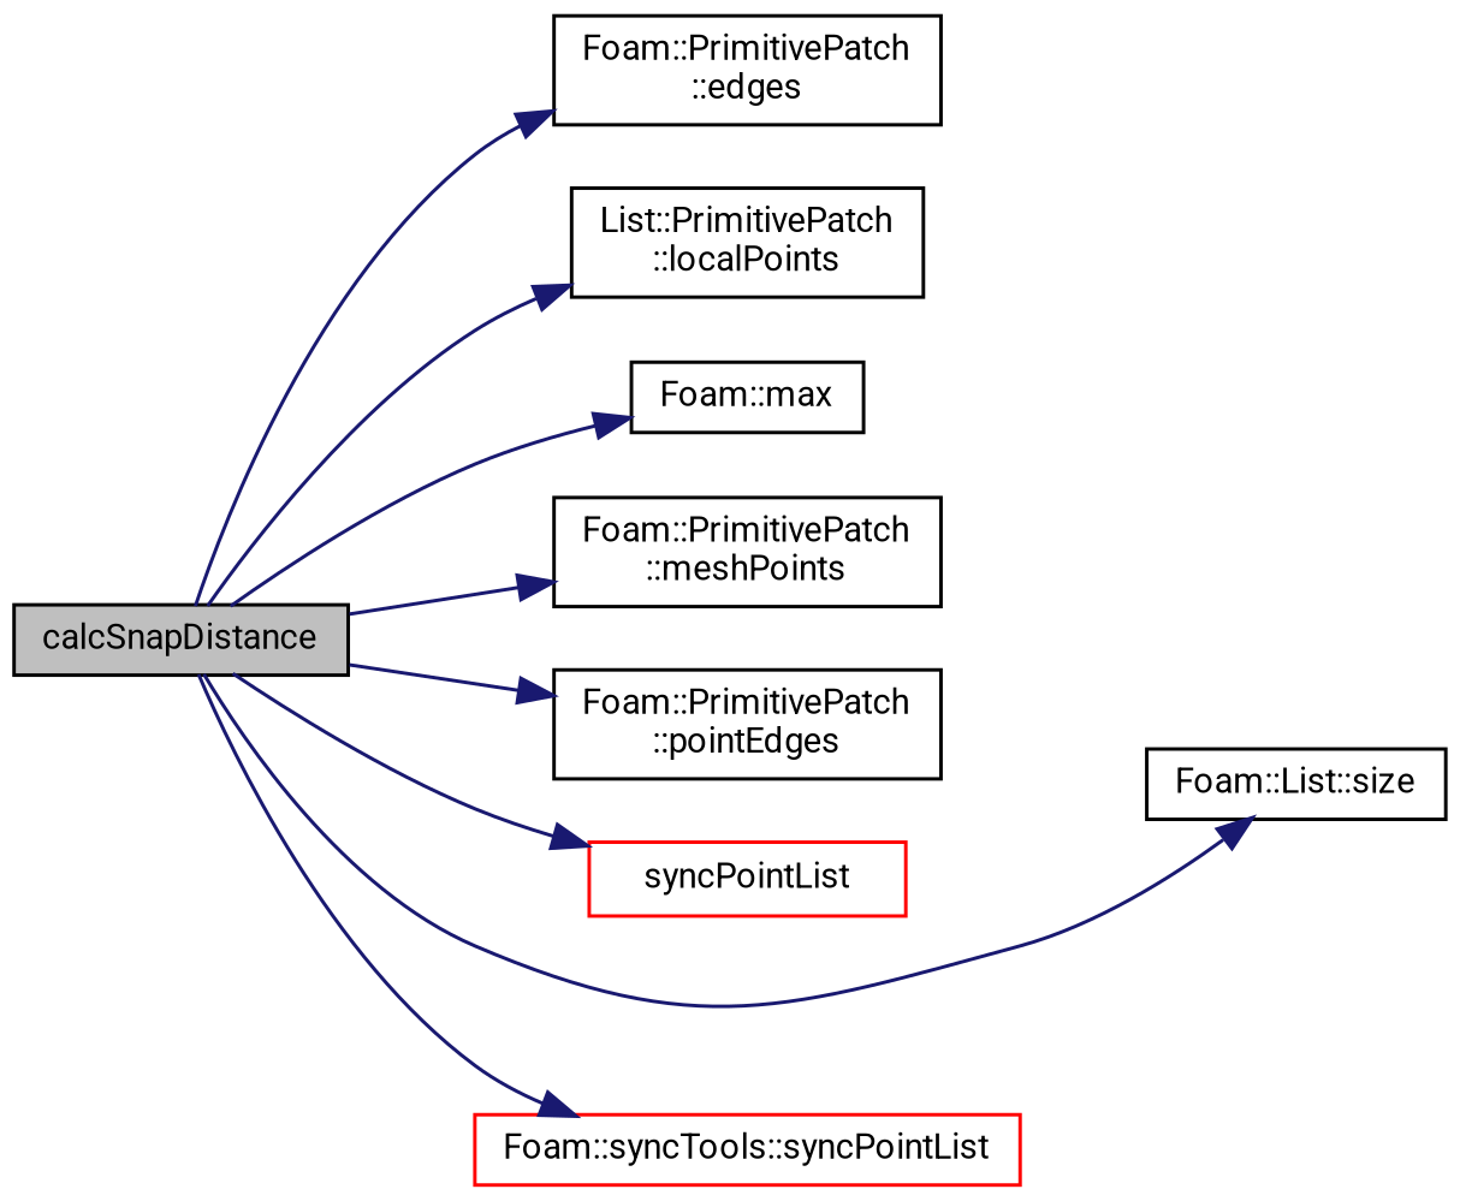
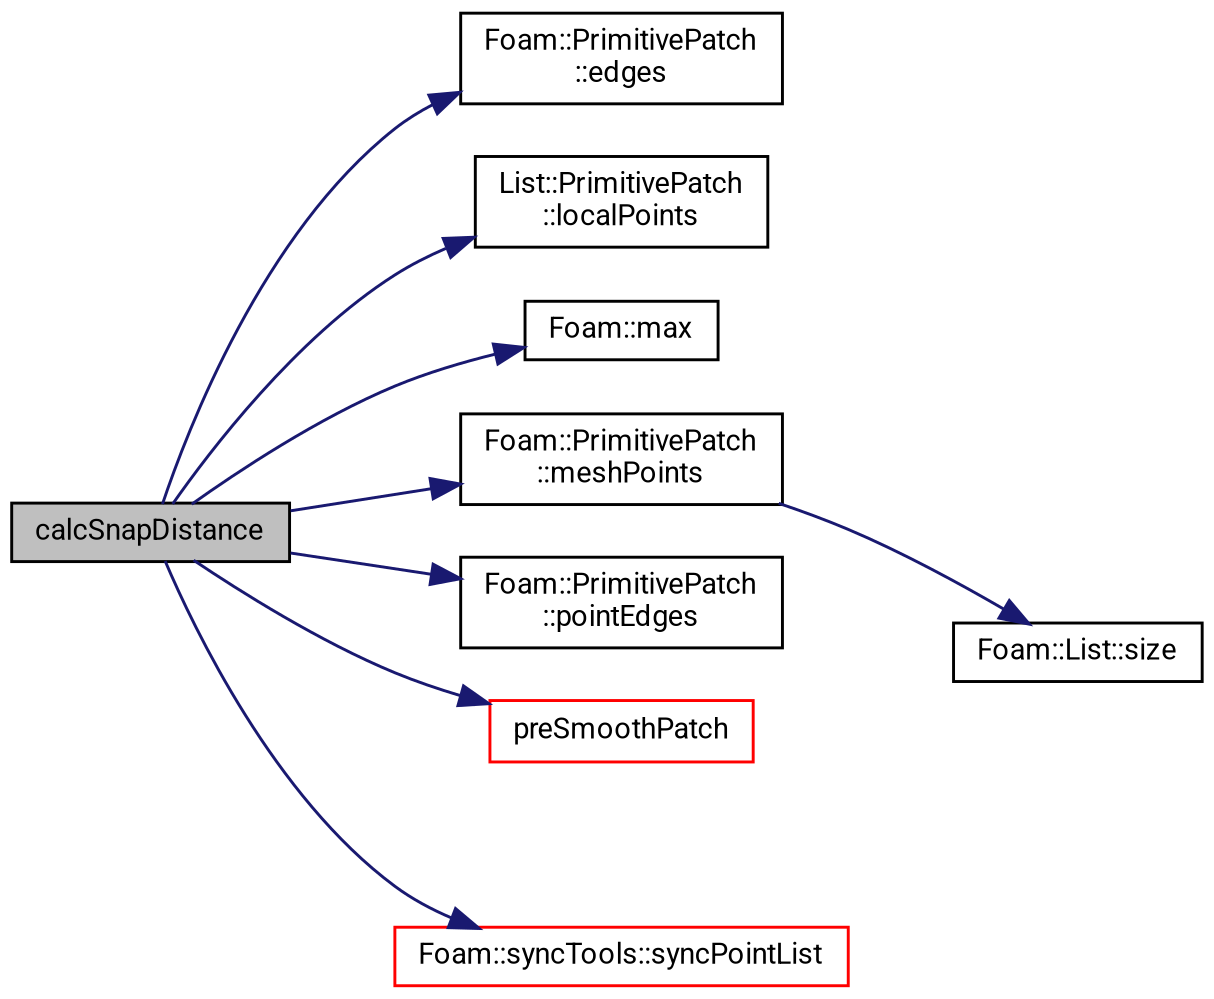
  digraph {
    fontname=Roboto
    rankdir=LR
    node [color=black fontname=Roboto fontsize=10 shape=record]
    edge [color=midnightblue fontname=Roboto fontsize=10 labelfontname=Helvetica labelfontsize=10 style=solid]
    n1 [fillcolor=grey75 fontcolor=black height=0.2 label=calcSnapDistance style=filled width=0.4]
    n2 [height=0.2 label="Foam::PrimitivePatch\l::edges" width=0.4]
    n3 [height=0.2 label="List::PrimitivePatch\l::localPoints" width=0.4]
    n4 [height=0.2 label="Foam::max" width=0.4]
    n5 [height=0.2 label="Foam::PrimitivePatch\l::meshPoints" width=0.4]
    n6 [height=0.2 label="Foam::PrimitivePatch\l::pointEdges" width=0.4]
-   n7 [color=red height=0.2 label=syncPointList width=0.4]
+   n7 [color=red height=0.2 label=preSmoothPatch width=0.4]
    n8 [height=0.2 label="Foam::List::size" width=0.4]
    n9 [color=red height=0.2 label="Foam::syncTools::syncPointList" width=0.4]
    n1 -> n2
    n1 -> n3
    n1 -> n4
    n1 -> n5
    n1 -> n6
    n1 -> n7
-   n1 -> n8
+   n5 -> n8
    n1 -> n9
  }
